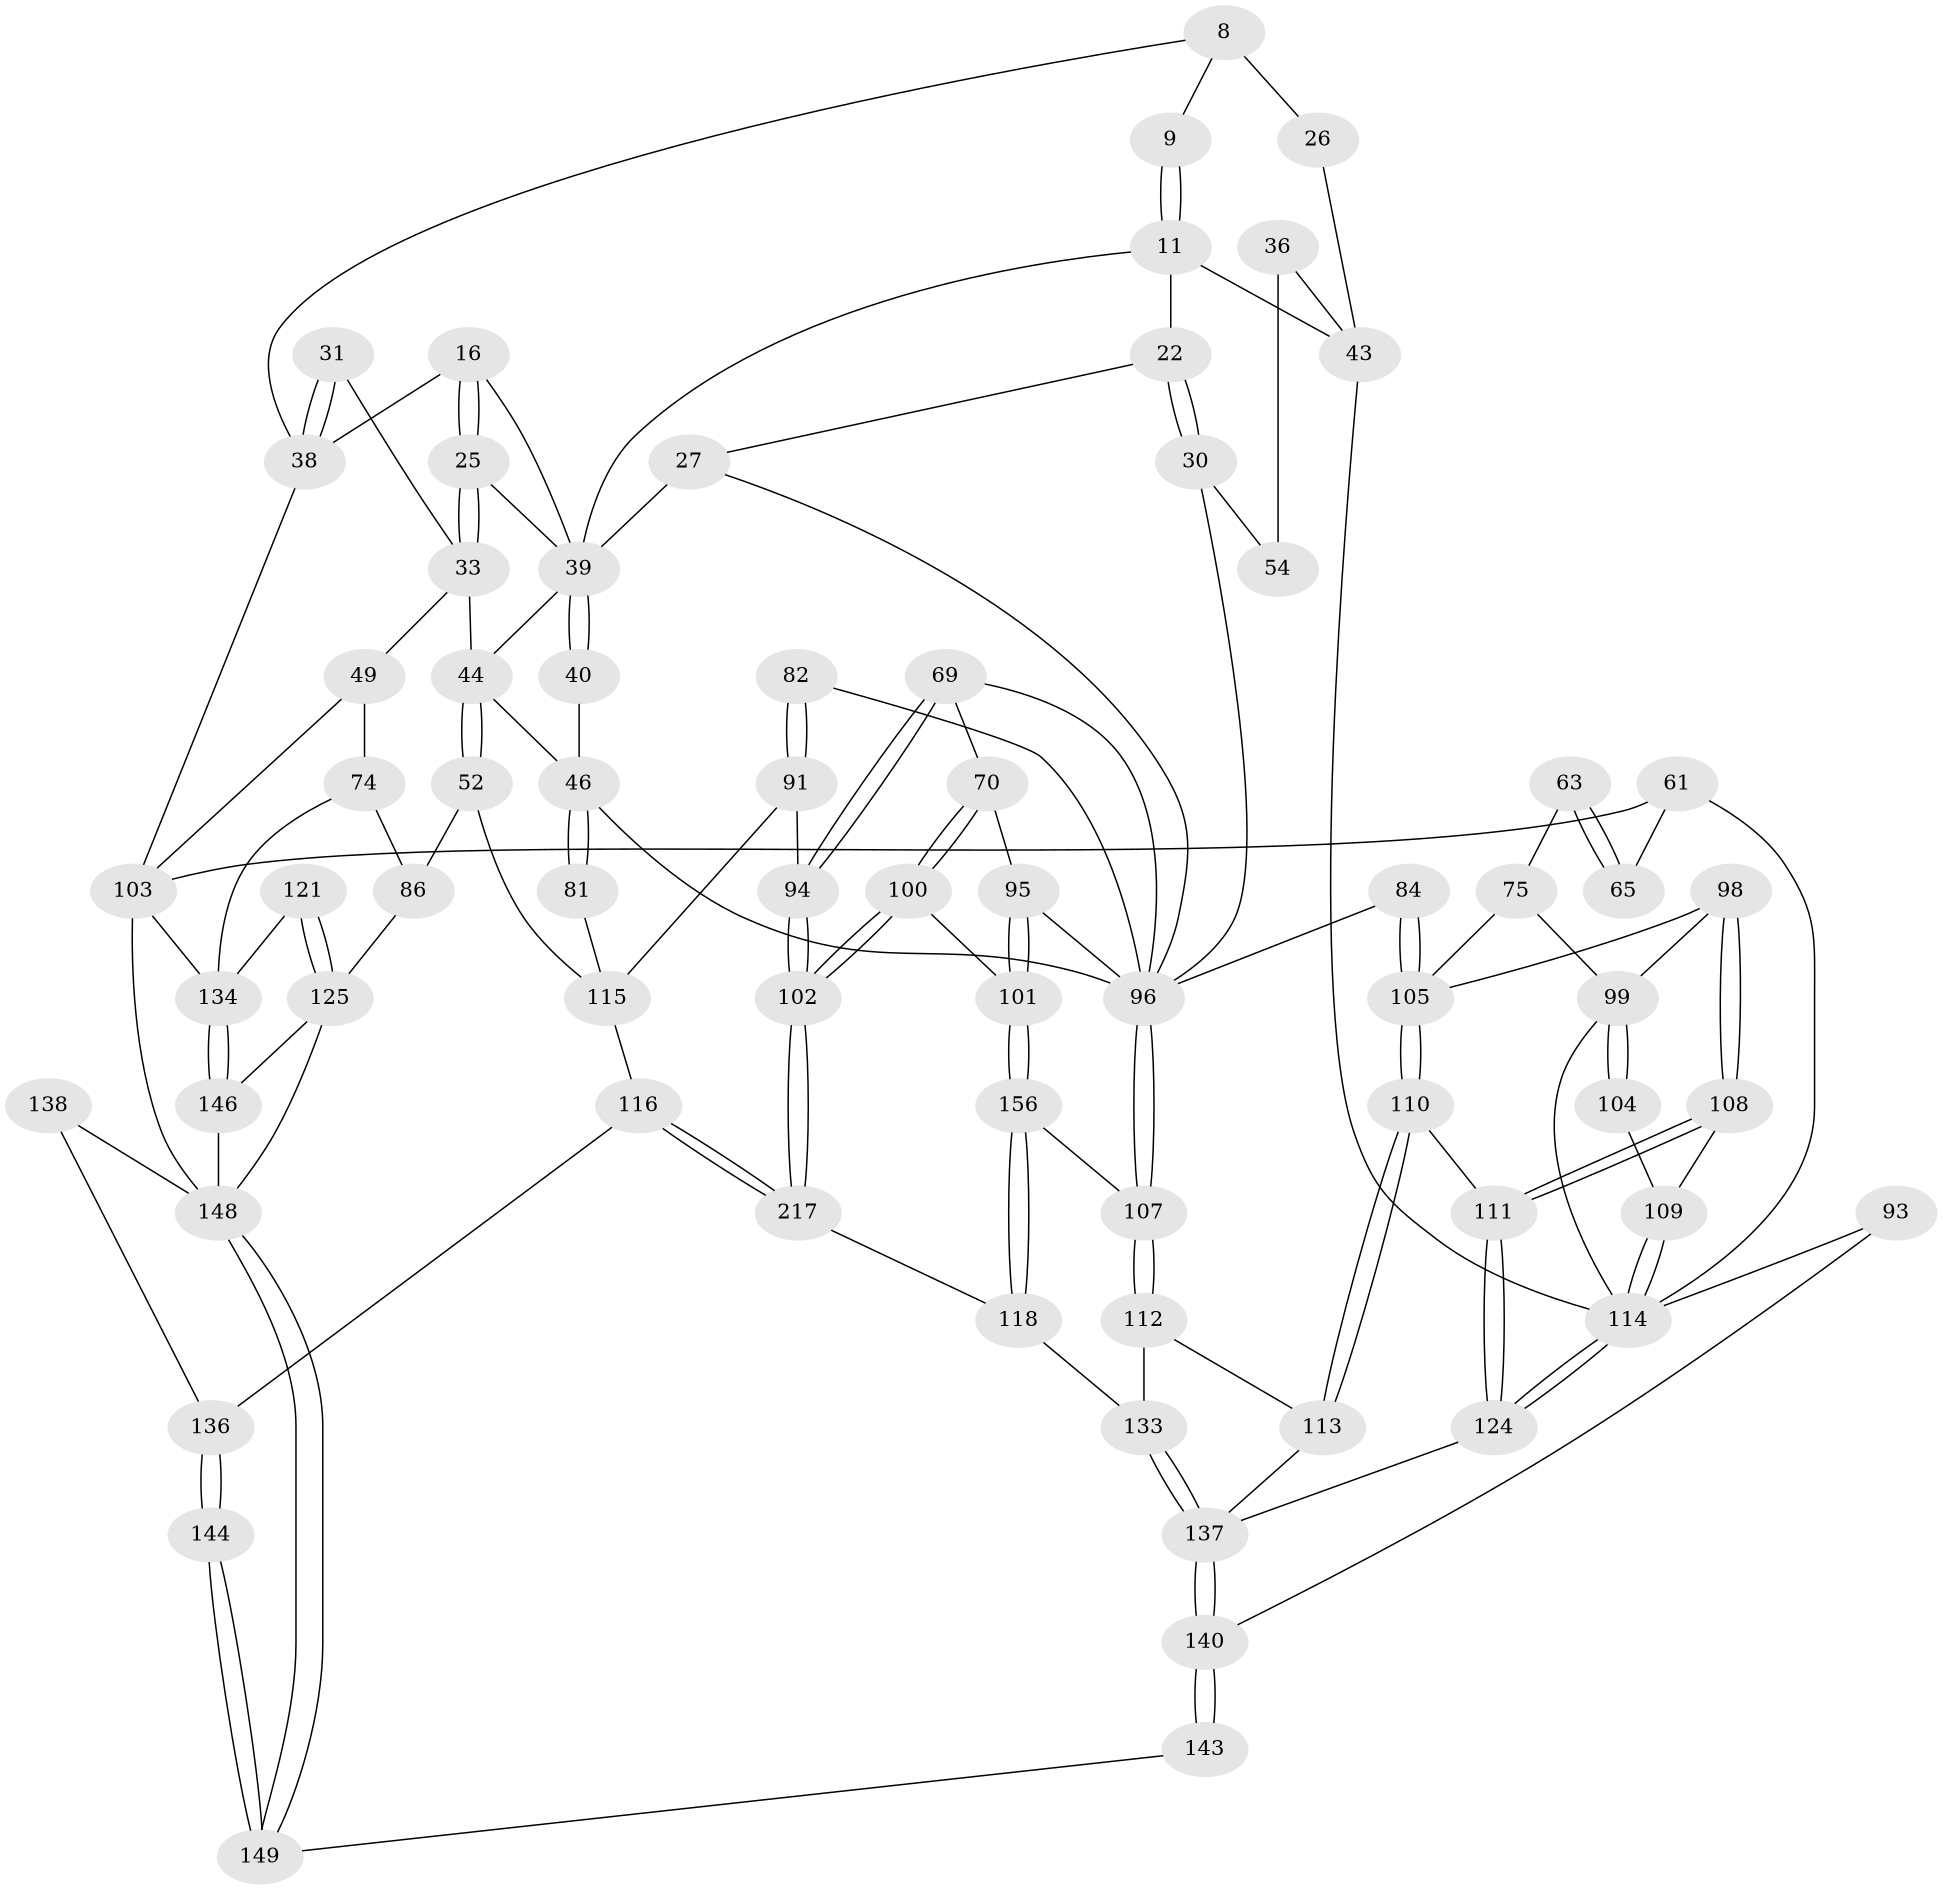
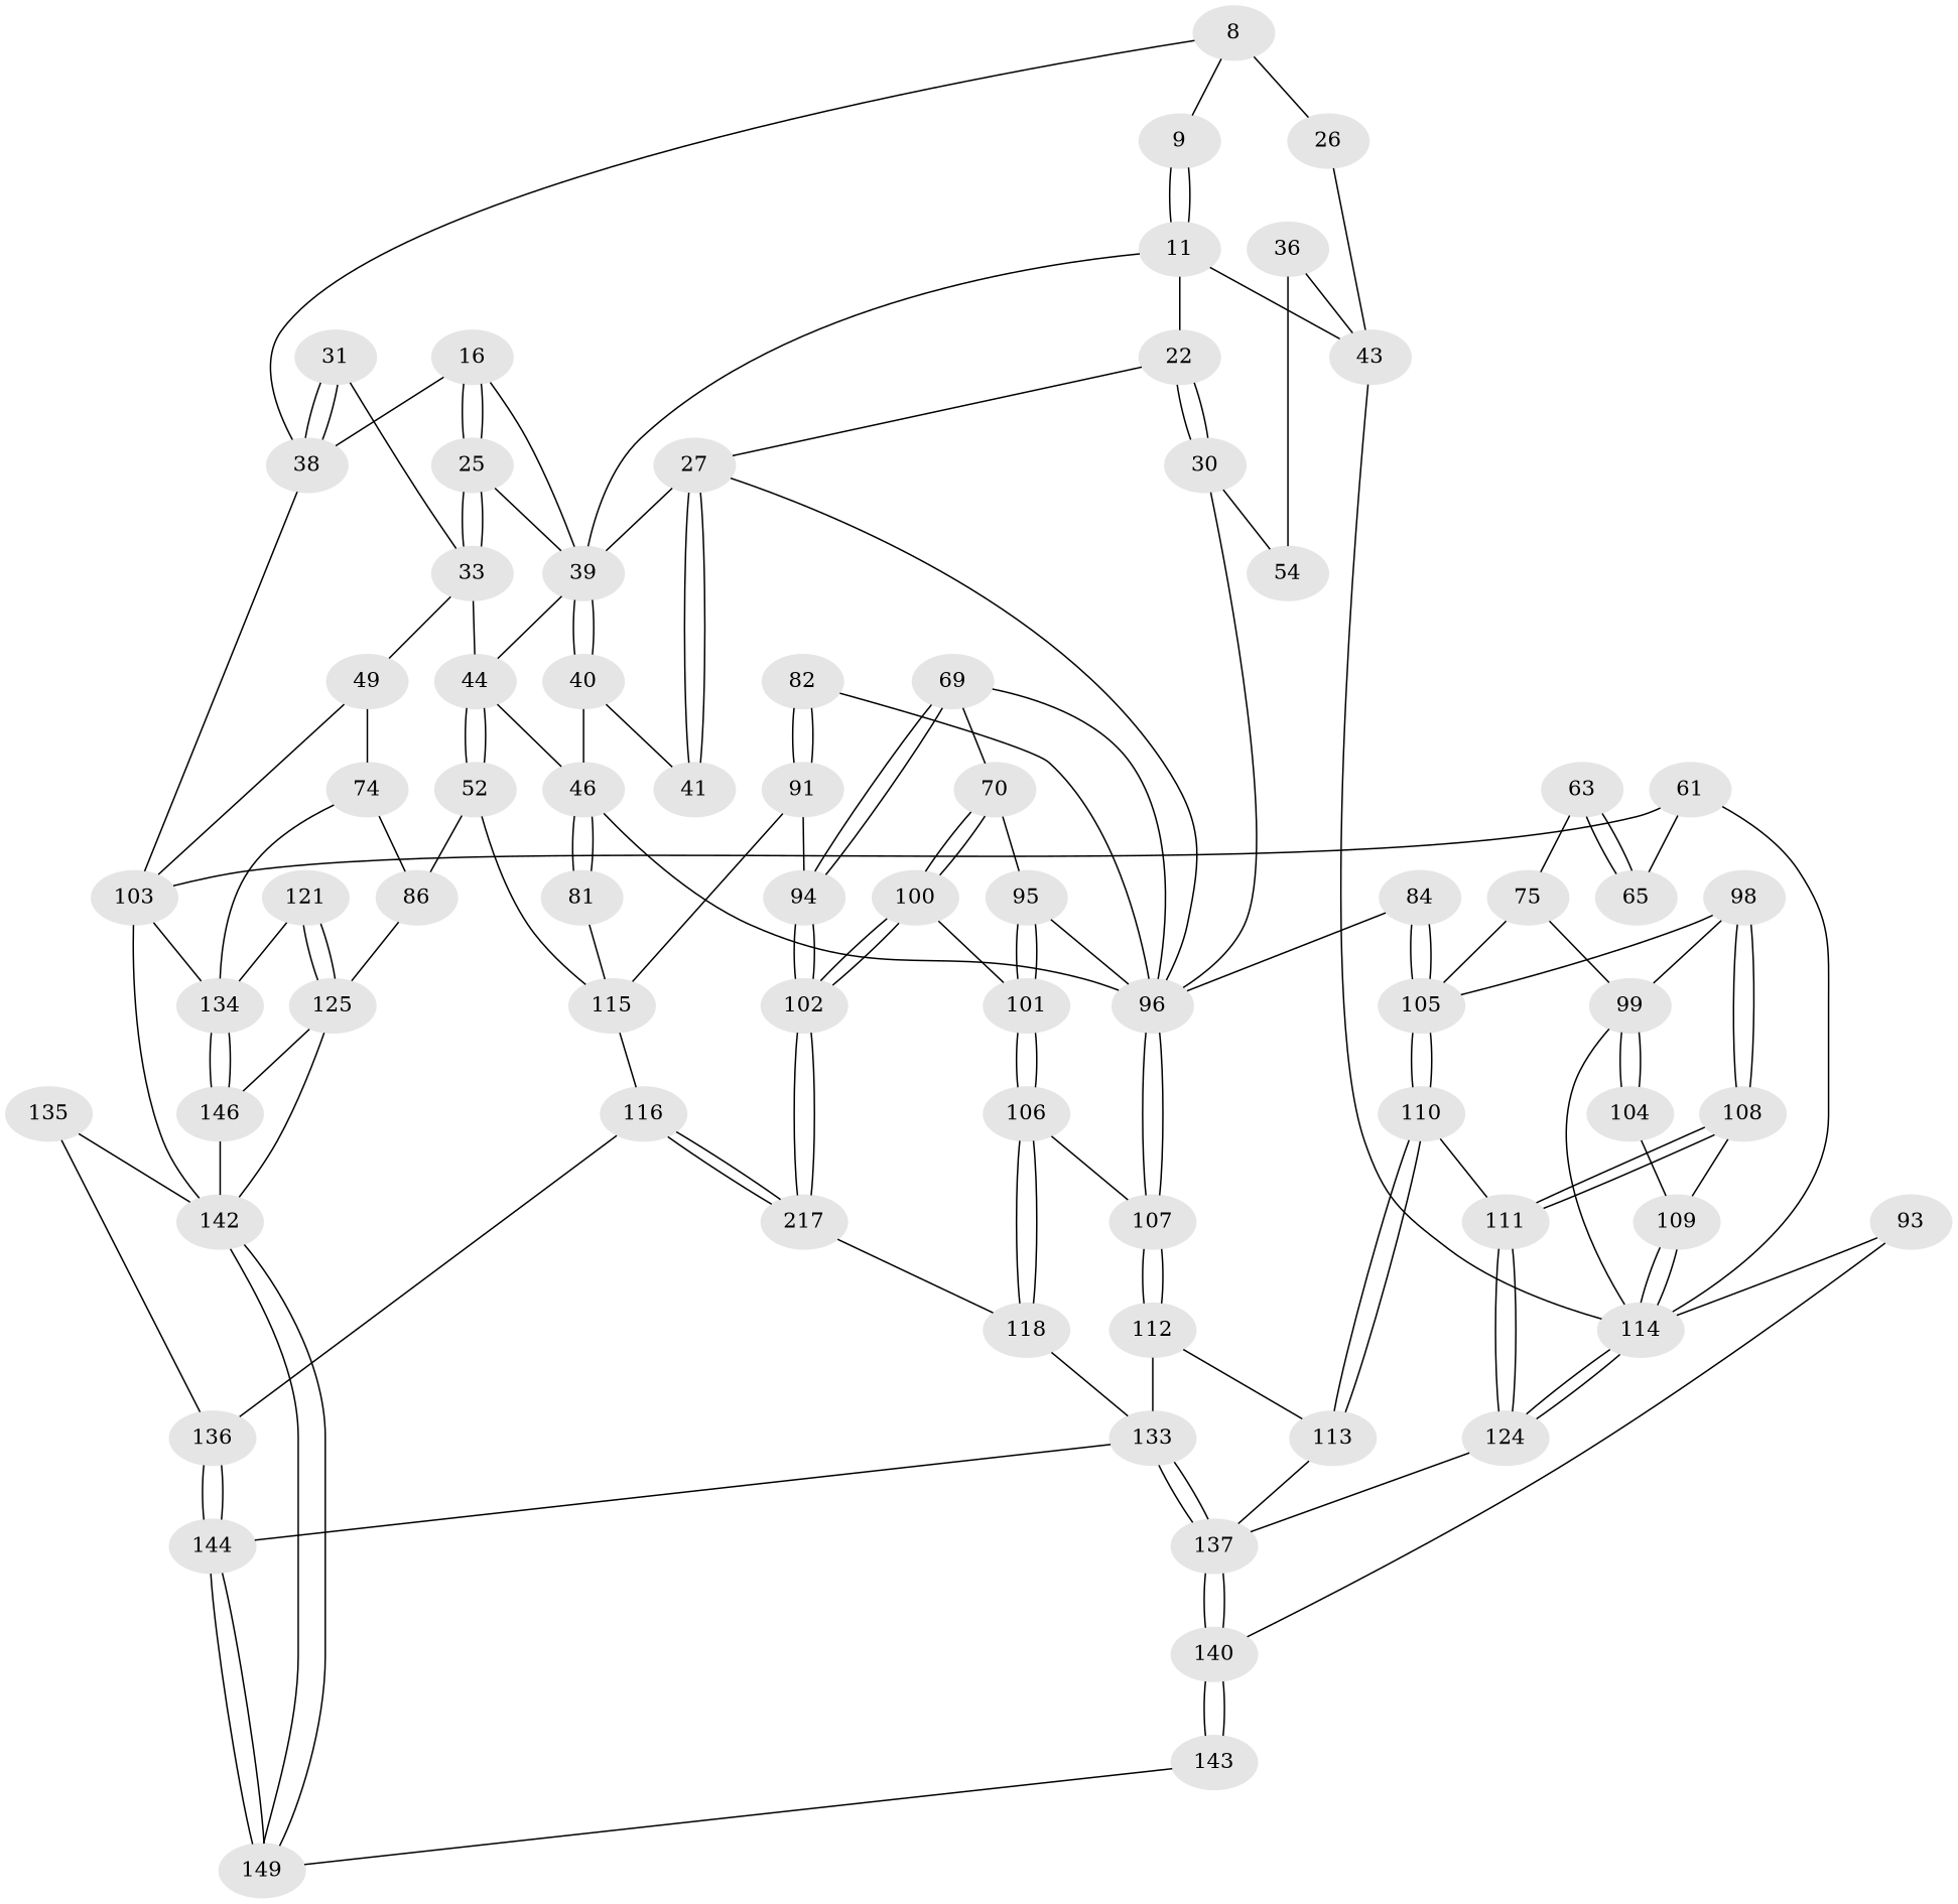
  graph {
    node [color=gray90 style=filled]
    8 [super="+7"]
    9
    26 [super="+13"]
    38 [super="+6+17"]
    11 [super="+10+2"]
    43 [super="+37"]
    103 [super="+72"]
    114 [super="+92+78+59"]
    93
    140 [super="+139"]
    22 [super="+21"]
    39 [super="+19+20"]
    27 [super="+24+23"]
    30 [super="+29"]
    44 [super="+42"]
    40
    16 [super="+14"]
    25 [super="+18+15"]
    33 [super="+32"]
+   41
    96 [super="+83+66+68"]
    54 [super="+35"]
    49
    107
    31
    46 [super="+45"]
    52
    74 [super="+50"]
    36
    134 [super="+120+73"]
-   148 [super="+145+147"]
+   148 [super="+145+147" label=142]
    81
    124
    86 [super="+51"]
    115 [super="+90+80"]
    125 [super="+88+87"]
    116
    75 [super="+62"]
    99 [super="+77"]
    105 [super="+97+85"]
    61 [super="+60"]
    65 [super="+64"]
    63
    69
    70
    94
    95 [super="+71"]
    100
    102
    101
    146 [super="+129+128"]
    104
    110
    82
    91
    84
    143
    n58 [label=217]
-   106 [label=156]
+   106
    112
    98
    108
    109
    111
    118
    149 [super="+142"]
    113
    133 [super="+119"]
    137 [super="+126+127"]
    144 [super="+141"]
    136 [super="+131"]
    121
-   135 [label=138]
+   135
    8 -- 9
    8 -- 26 [weight=2]
    8 -- 38
    9 -- 11
    9 -- 11
    26 -- 43 [weight=2]
    38 -- 103 [weight=2]
    11 -- 43
    11 -- 22 [weight=2]
    11 -- 39
    43 -- 114
    103 -- 134
    103 -- 148
    114 -- 124
    114 -- 124
    93 -- 114
    93 -- 140
    140 -- 143 [weight=2]
    140 -- 143
    22 -- 27
    22 -- 30
    22 -- 30
    39 -- 44
    39 -- 40
    39 -- 40
    27 -- 39
+   27 -- 41 [weight=2]
+   27 -- 41
    27 -- 96
    30 -- 96
    30 -- 54 [weight=2]
    44 -- 46
    44 -- 52
    44 -- 52
+   40 -- 41
    40 -- 46
    16 -- 38 [weight=2]
    16 -- 39
    16 -- 25 [weight=3]
    16 -- 25
    25 -- 39
    25 -- 33
    25 -- 33
    33 -- 44
    33 -- 49
    96 -- 107
    96 -- 107
    49 -- 103
    49 -- 74
    107 -- 112
    107 -- 112
    31 -- 38 [weight=2]
    31 -- 38
    31 -- 33
    46 -- 96
    46 -- 81
    46 -- 81
    52 -- 86
    52 -- 115
    74 -- 134
    74 -- 86 [weight=2]
    36 -- 43
    36 -- 54
    134 -- 146 [weight=2]
    134 -- 146
    148 -- 149
    148 -- 149
    81 -- 115
    124 -- 137
    86 -- 125
    115 -- 116
    125 -- 148
    125 -- 146
    116 -- n58
    116 -- n58
    116 -- 136
    75 -- 99
    75 -- 105
    99 -- 114
    99 -- 104 [weight=2]
    99 -- 104
    105 -- 110
    105 -- 110
    61 -- 103
    61 -- 114
    61 -- 65 [weight=2]
    63 -- 75
    63 -- 65 [weight=2]
    63 -- 65
    69 -- 96
    69 -- 70
    69 -- 94
    69 -- 94
    70 -- 95
    70 -- 100
    70 -- 100
    94 -- 102
    94 -- 102
    95 -- 96 [weight=2]
    95 -- 101
    95 -- 101
    100 -- 102
    100 -- 102
    100 -- 101
    102 -- n58
    102 -- n58
    101 -- 106
    101 -- 106
    146 -- 148 [weight=2]
    104 -- 109
    110 -- 111
    110 -- 113
    110 -- 113
    82 -- 96
    82 -- 91
    82 -- 91
    91 -- 115
    91 -- 94
    84 -- 96
    84 -- 105 [weight=2]
    84 -- 105
    143 -- 149
    n58 -- 118
    106 -- 107
    106 -- 118
    106 -- 118
    112 -- 113
    112 -- 133
    98 -- 99
    98 -- 105
    98 -- 108
    98 -- 108
    108 -- 109
    108 -- 111
    108 -- 111
    109 -- 114
    109 -- 114
    111 -- 124
    111 -- 124
    118 -- 133
    113 -- 137
    133 -- 137
    133 -- 137
+   133 -- 144
    137 -- 140 [weight=2]
    137 -- 140
    144 -- 149 [weight=2]
    144 -- 149
    136 -- 144 [weight=2]
    136 -- 144
    121 -- 134
    121 -- 125 [weight=2]
    121 -- 125
    135 -- 148 [weight=2]
    135 -- 136
  }
